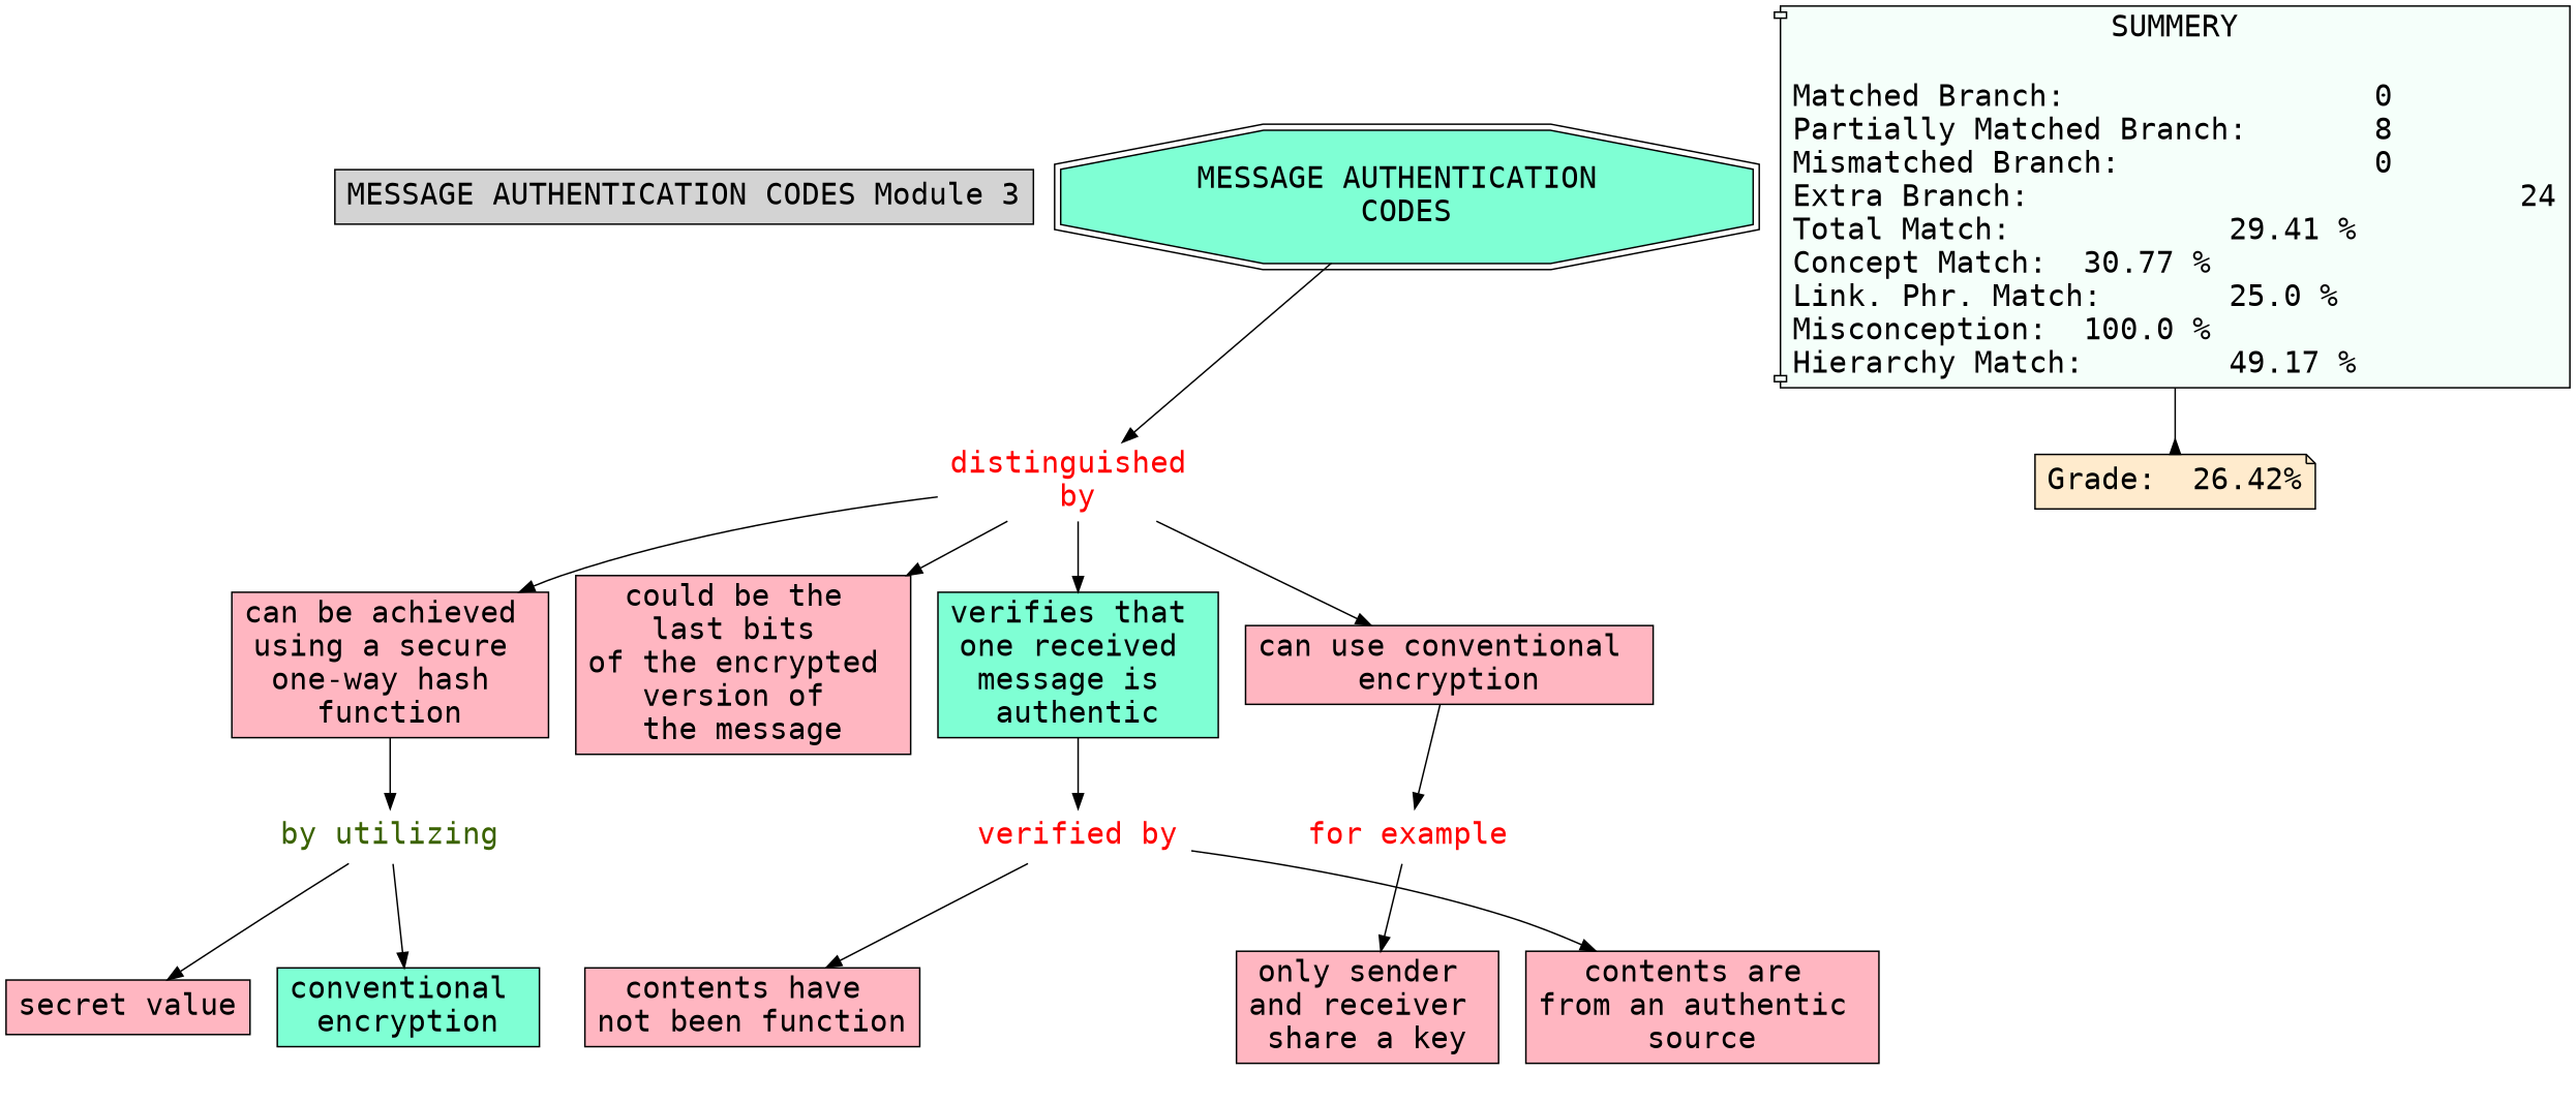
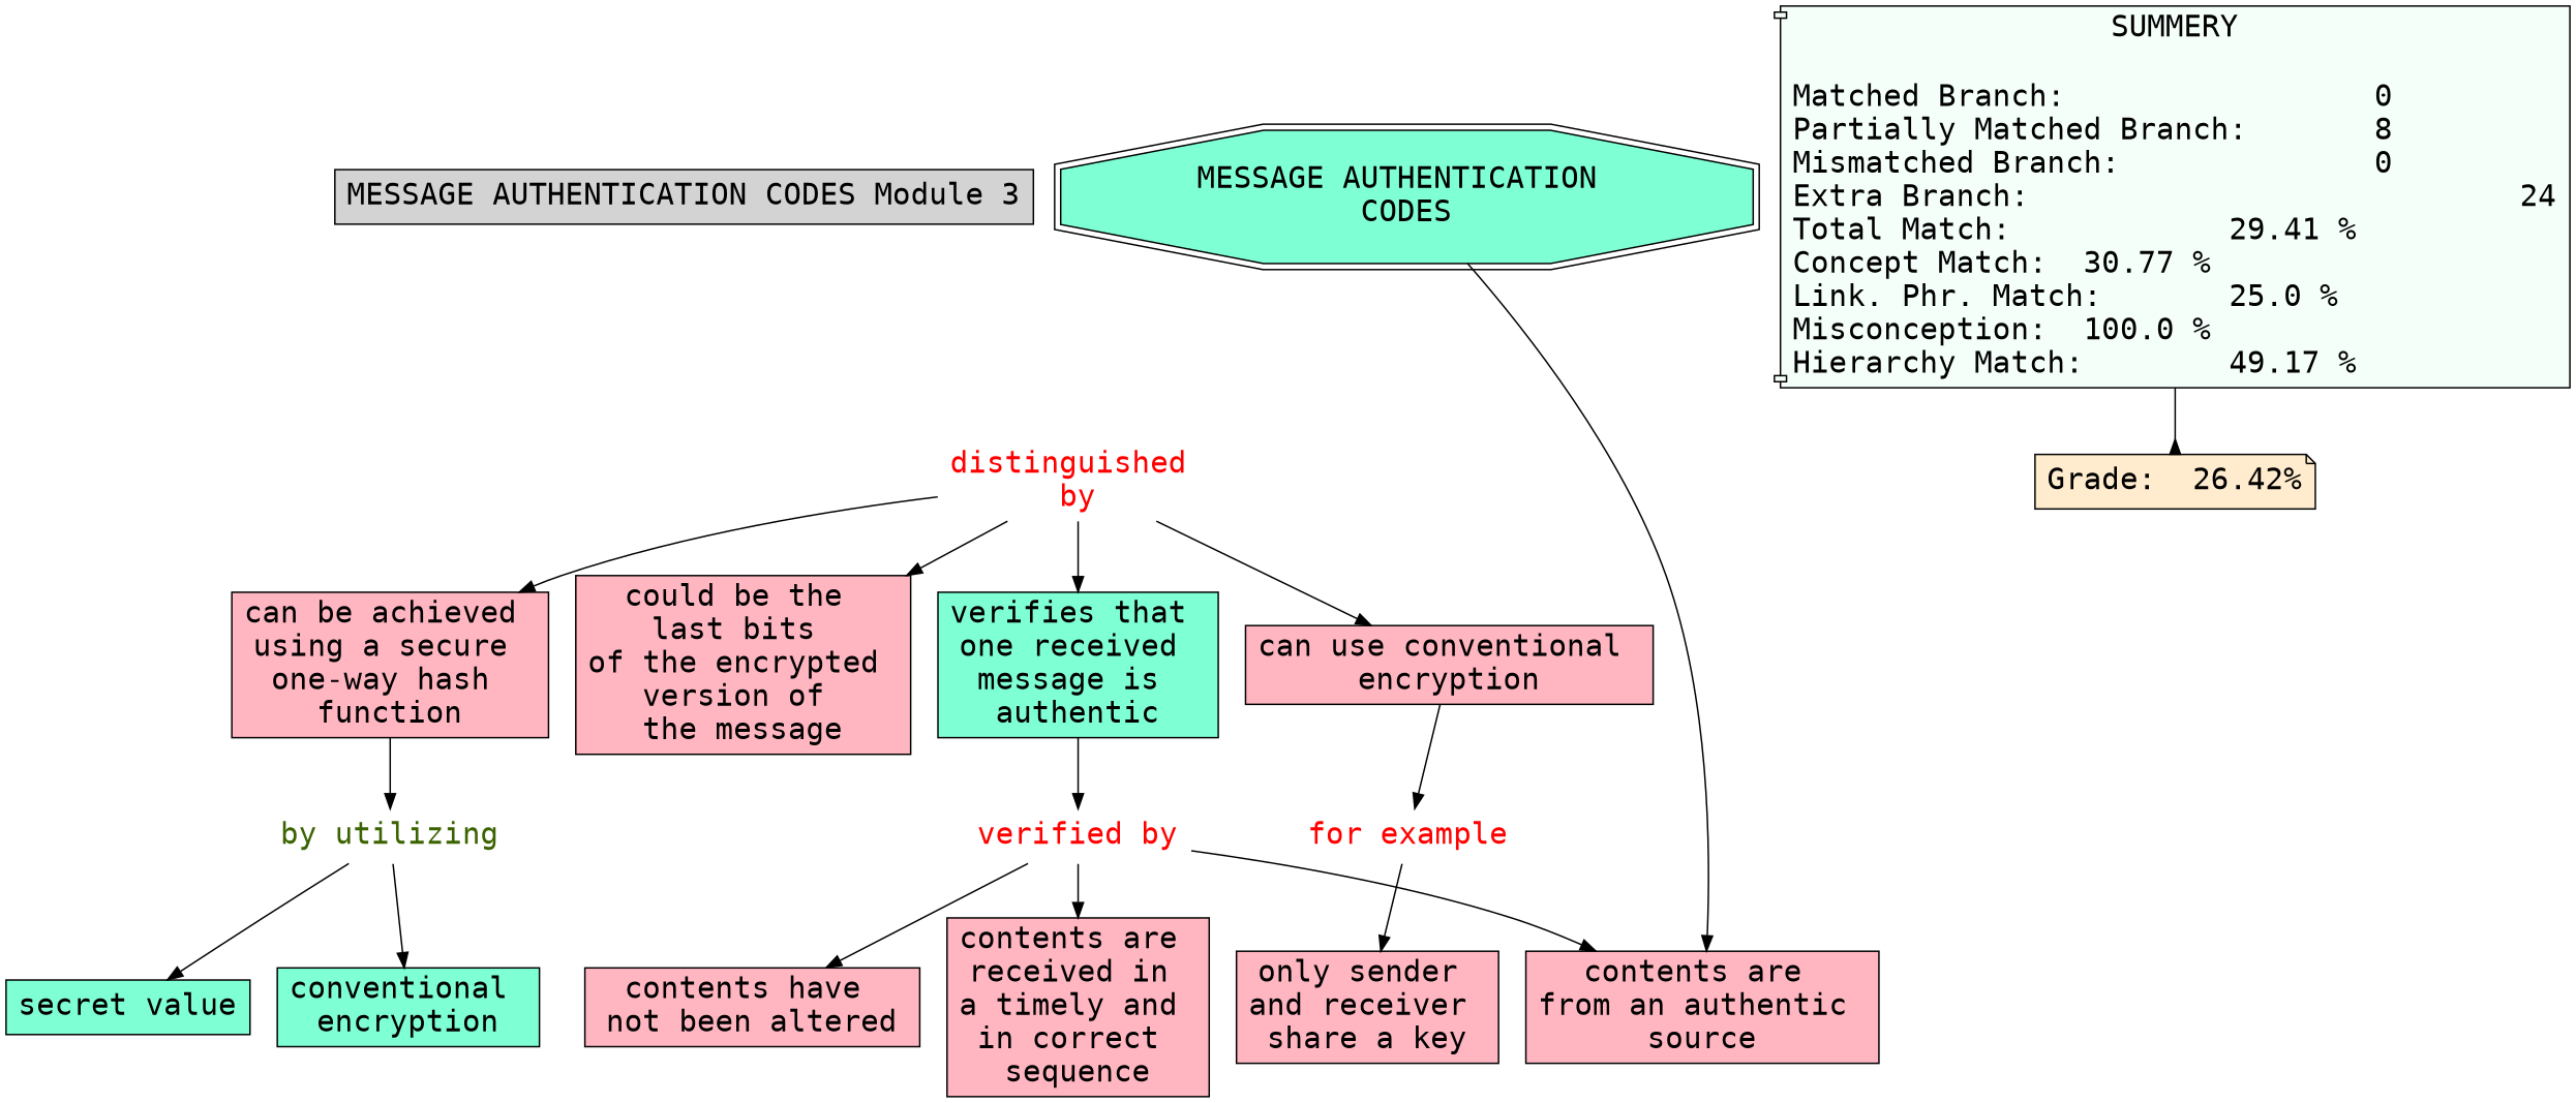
  digraph {
    fontname="DejaVu Sans Mono"
    node [Gsplines=true fontname="DejaVu Sans Mono" fontsize=20 shape=rect style=filled fillcolor="#FFB6C1"]
    edge [constraint=true fontname="DejaVu Sans Mono"]
    n1 [label="MESSAGE AUTHENTICATION CODES Module 3" fillcolor=""]
    n2 [fontcolor=red label="distinguished \nby" shape=none style="" fillcolor=""]
    n3 [label="can use conventional \nencryption"]
    n4 [fillcolor=aquamarine label="verifies that \none received \nmessage is \nauthentic"]
    n5 [label="could be the \nlast bits \nof the encrypted \nversion of \nthe message\n"]
    n6 [label="can be achieved \nusing a secure \none-way hash \nfunction"]
    n7 [fontcolor=red label="for example\n" shape=none style="" fillcolor=""]
    n8 [fontcolor=red label="verified by\n" shape=none style="" fillcolor=""]
    n9 [fontcolor="#3B6300" label="by utilizing\n" shape=none style="" fillcolor=""]
+   n10 [label="contents are \nreceived in \na timely and \nin correct \nsequence"]
    n11 [label="contents are \nfrom an authentic \nsource"]
-   n12 [label="contents have \nnot been function\n"]
+   n12 [label="contents have \nnot been altered\n"]
    n13 [label="only sender \nand receiver \nshare a key\n"]
    n14 [fillcolor=aquamarine label="MESSAGE AUTHENTICATION \nCODES" shape=doubleoctagon]
    n15 [fillcolor=aquamarine label="conventional \nencryption"]
-   n16 [label="secret value\n"]
+   n16 [fillcolor=aquamarine label="secret value\n"]
    n17 [fillcolor="#F5FFFA" label="SUMMERY\n\nMatched Branch:			0\lPartially Matched Branch:	8\lMismatched Branch:		0\lExtra Branch:				24\lTotal Match:		29.41 %\lConcept Match:	30.77 %\lLink. Phr. Match:	25.0 %\lMisconception:	100.0 %\lHierarchy Match:	49.17 %\l" shape=component]
    n18 [fillcolor="#FFEBCD" label="Grade:	26.42%" shape=note]
    n2 -> n3
    n2 -> n4
    n2 -> n5
    n2 -> n6
    n3 -> n7
    n4 -> n8
    n6 -> n9
    n7 -> n13
+   n8 -> n10
    n8 -> n11
    n8 -> n12
    n9 -> n15
    n9 -> n16
-   n14 -> n2
+   n14 -> n11
    n17 -> n18 [arrowhead=inv color=black]
  }
